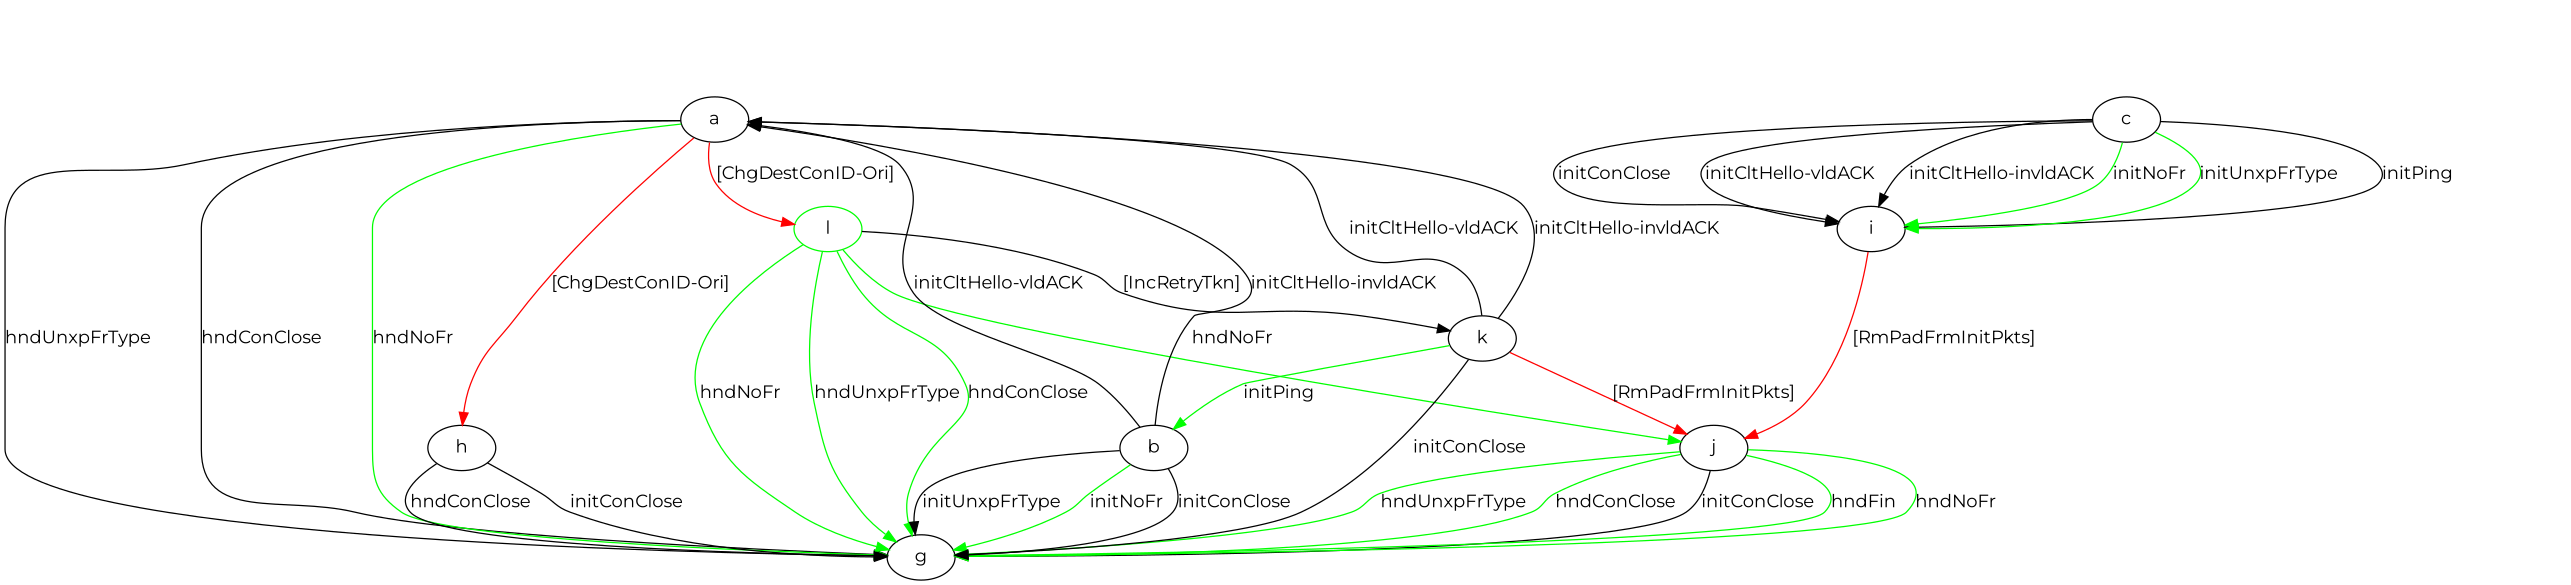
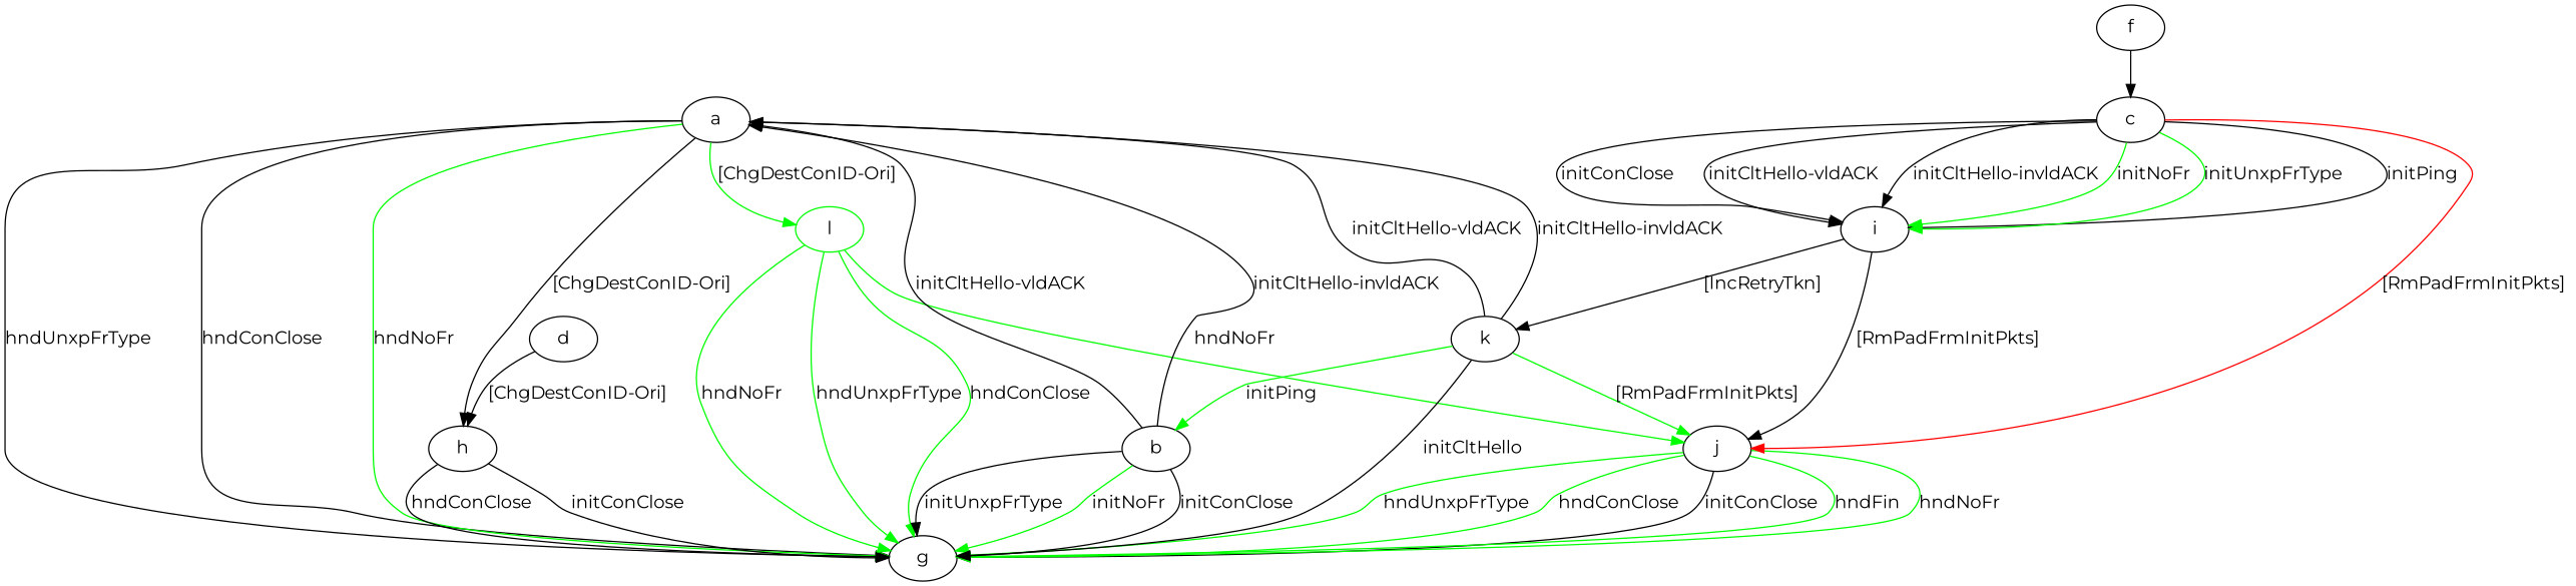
  digraph {
    fontname=Montserrat
    node [fontname=Montserrat]
    edge [fontname=Montserrat]
    a
    g
    h
    l [color=green]
    j
+   d
    b
    c
    i
    k
+   f
    a -> g [label="hndUnxpFrType "]
    a -> g [label="hndConClose "]
    a -> g [color=green label="hndNoFr "]
-   a -> h [color=red label="[ChgDestConID-Ori] "]
-   a -> l [color=red label="[ChgDestConID-Ori] "]
+   a -> h [color=black label="[ChgDestConID-Ori] "]
+   a -> l [color=green label="[ChgDestConID-Ori] "]
    h -> g [label="initConClose "]
    h -> g [label="hndConClose "]
    l -> g [color=green label="hndNoFr "]
    l -> g [color=green label="hndUnxpFrType "]
    l -> g [color=green label="hndConClose "]
    l -> j [color=green label="hndNoFr "]
    j -> g [label="initConClose "]
    j -> g [color=green label="hndFin "]
    j -> g [color=green label="hndNoFr "]
    j -> g [color=green label="hndUnxpFrType "]
    j -> g [color=green label="hndConClose "]
+   d -> h [label="[ChgDestConID-Ori] "]
    b -> a [label="initCltHello-vldACK "]
    b -> a [label="initCltHello-invldACK "]
    b -> g [label="initConClose "]
    b -> g [label="initUnxpFrType "]
    b -> g [color=green label="initNoFr "]
+   c -> j [color=red label="[RmPadFrmInitPkts] "]
    c -> i [label="initPing "]
    c -> i [label="initConClose "]
    c -> i [label="initCltHello-vldACK "]
    c -> i [label="initCltHello-invldACK "]
    c -> i [color=green label="initNoFr "]
    c -> i [color=green label="initUnxpFrType "]
-   i -> j [color=red label="[RmPadFrmInitPkts] "]
-   l -> k [label="[IncRetryTkn] "]
+   i -> j [color=black label="[RmPadFrmInitPkts] "]
+   i -> k [label="[IncRetryTkn] "]
    k -> a [label="initCltHello-vldACK "]
    k -> a [label="initCltHello-invldACK "]
-   k -> g [label="initConClose "]
-   k -> j [color=red label="[RmPadFrmInitPkts] "]
+   k -> g [label="initCltHello "]
+   k -> j [color=green label="[RmPadFrmInitPkts] "]
    k -> b [color=green label="initPing "]
+   f -> c
  }
